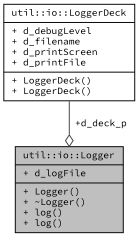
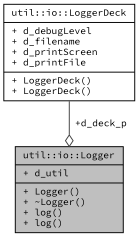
  digraph {
    fontname="Source Code Pro"
    node [color=black fontname="Source Code Pro" fontsize=10 shape=record style=filled]
-   n1 [fillcolor=grey75 fontcolor=black height=0.2 label="{util::io::Logger\n|+ d_logFile\l|+ Logger()\l+ ~Logger()\l+ log()\l+ log()\l}" width=0.4]
+   n1 [fillcolor=grey75 fontcolor=black height=0.2 label="{util::io::Logger\n|+ d_util\l|+ Logger()\l+ ~Logger()\l+ log()\l+ log()\l}" width=0.4]
    n2 [fillcolor=white height=0.2 label="{util::io::LoggerDeck\n|+ d_debugLevel\l+ d_filename\l+ d_printScreen\l+ d_printFile\l|+ LoggerDeck()\l+ LoggerDeck()\l}" width=0.4]
    n2 -> n1 [arrowhead=odiamond color=grey25 fontname="Source Code Pro" fontsize=10 label=" +d_deck_p" labelfontname=Helvetica labelfontsize=10 style=solid]
  }
